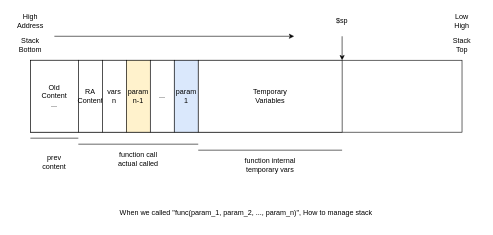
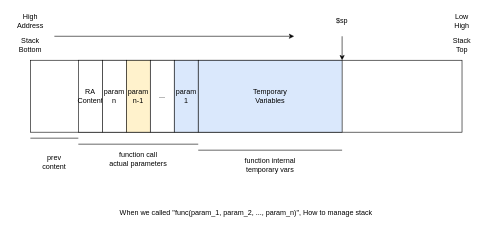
  <mxCell id="0" />
  <mxCell id="1" parent="0" />
  <mxCell id="2" value="When we called &quot;func(param_1, param_2, ..., param_n)&quot;, How to manage stack" style="text;html=1;strokeColor=none;fillColor=none;align=center;verticalAlign=middle;whiteSpace=wrap;rounded=0;" vertex="1" parent="1"><mxGeometry x="185" y="340" width="450" height="30" as="geometry" /></mxCell>
  <mxCell id="3" value="" style="group;shadow=0;" vertex="1" connectable="0" parent="1"><mxGeometry x="20" y="20" width="780" height="270" as="geometry" /></mxCell>
  <mxCell id="4" value="" style="rounded=0;whiteSpace=wrap;html=1;" vertex="1" parent="3"><mxGeometry x="30" y="80" width="720" height="120" as="geometry" /></mxCell>
- <mxCell id="5" value="Old&lt;br&gt;Content&lt;br&gt;..." style="rounded=0;whiteSpace=wrap;html=1;" vertex="1" parent="3"><mxGeometry x="30" y="80" width="80" height="120" as="geometry" /></mxCell>
  <mxCell id="6" value="RA&lt;br&gt;Content" style="rounded=0;whiteSpace=wrap;html=1;" vertex="1" parent="3"><mxGeometry x="110" y="80" width="40" height="120" as="geometry" /></mxCell>
- <mxCell id="7" value="vars&lt;br&gt;n" style="rounded=0;whiteSpace=wrap;html=1;" vertex="1" parent="3"><mxGeometry x="150" y="80" width="40" height="120" as="geometry" /></mxCell>
+ <mxCell id="7" value="param&lt;br&gt;n" style="rounded=0;whiteSpace=wrap;html=1;" vertex="1" parent="3"><mxGeometry x="150" y="80" width="40" height="120" as="geometry" /></mxCell>
  <mxCell id="8" value="Stack&lt;br&gt;Bottom" style="text;html=1;strokeColor=none;fillColor=none;align=center;verticalAlign=middle;whiteSpace=wrap;rounded=0;" vertex="1" parent="3"><mxGeometry y="40" width="60" height="30" as="geometry" /></mxCell>
  <mxCell id="9" value="Stack&lt;br&gt;Top" style="text;html=1;strokeColor=none;fillColor=none;align=center;verticalAlign=middle;whiteSpace=wrap;rounded=0;" vertex="1" parent="3"><mxGeometry x="720" y="40" width="60" height="30" as="geometry" /></mxCell>
  <mxCell id="10" value="High&lt;br&gt;Address" style="text;html=1;strokeColor=none;fillColor=none;align=center;verticalAlign=middle;whiteSpace=wrap;rounded=0;" vertex="1" parent="3"><mxGeometry width="60" height="30" as="geometry" /></mxCell>
  <mxCell id="11" value="Low&lt;br&gt;High" style="text;html=1;strokeColor=none;fillColor=none;align=center;verticalAlign=middle;whiteSpace=wrap;rounded=0;" vertex="1" parent="3"><mxGeometry x="720" width="60" height="30" as="geometry" /></mxCell>
  <mxCell id="12" value="" style="endArrow=classic;html=1;rounded=0;" edge="1" parent="3"><mxGeometry width="50" height="50" relative="1" as="geometry"><mxPoint x="70" y="40" as="sourcePoint" /><mxPoint x="470" y="40" as="targetPoint" /></mxGeometry></mxCell>
  <mxCell id="13" value="param&lt;br&gt;n-1" style="rounded=0;whiteSpace=wrap;html=1;fillColor=#fff2cc;" vertex="1" parent="3"><mxGeometry x="190" y="80" width="40" height="120" as="geometry" /></mxCell>
  <mxCell id="14" value="..." style="rounded=0;whiteSpace=wrap;html=1;" vertex="1" parent="3"><mxGeometry x="230" y="80" width="40" height="120" as="geometry" /></mxCell>
  <mxCell id="15" value="param&lt;br&gt;1" style="rounded=0;whiteSpace=wrap;html=1;fillColor=#dae8fc;" vertex="1" parent="3"><mxGeometry x="270" y="80" width="40" height="120" as="geometry" /></mxCell>
- <mxCell id="16" value="Temporary&lt;br&gt;Variables" style="rounded=0;whiteSpace=wrap;html=1;" vertex="1" parent="3"><mxGeometry x="310" y="80" width="240" height="120" as="geometry" /></mxCell>
+ <mxCell id="16" value="Temporary&lt;br&gt;Variables" style="rounded=0;whiteSpace=wrap;html=1;fillColor=#dae8fc;" vertex="1" parent="3"><mxGeometry x="310" y="80" width="240" height="120" as="geometry" /></mxCell>
  <mxCell id="17" value="" style="endArrow=none;html=1;rounded=0;" edge="1" parent="3"><mxGeometry width="50" height="50" relative="1" as="geometry"><mxPoint x="110" y="220" as="sourcePoint" /><mxPoint x="310" y="220" as="targetPoint" /></mxGeometry></mxCell>
  <mxCell id="18" value="" style="endArrow=none;html=1;rounded=0;" edge="1" parent="3"><mxGeometry width="50" height="50" relative="1" as="geometry"><mxPoint x="310" y="230" as="sourcePoint" /><mxPoint x="550" y="230" as="targetPoint" /></mxGeometry></mxCell>
  <mxCell id="19" value="" style="endArrow=none;html=1;rounded=0;" edge="1" parent="3"><mxGeometry width="50" height="50" relative="1" as="geometry"><mxPoint x="30" y="210" as="sourcePoint" /><mxPoint x="110" y="210" as="targetPoint" /></mxGeometry></mxCell>
  <mxCell id="20" value="prev&lt;br&gt;content" style="text;html=1;strokeColor=none;fillColor=none;align=center;verticalAlign=middle;whiteSpace=wrap;rounded=0;" vertex="1" parent="3"><mxGeometry x="40" y="235" width="60" height="30" as="geometry" /></mxCell>
- <mxCell id="21" value="function call&lt;br&gt;actual called" style="text;html=1;strokeColor=none;fillColor=none;align=center;verticalAlign=middle;whiteSpace=wrap;rounded=0;" vertex="1" parent="3"><mxGeometry x="150" y="230" width="120" height="30" as="geometry" /></mxCell>
+ <mxCell id="21" value="function call&lt;br&gt;actual parameters" style="text;html=1;strokeColor=none;fillColor=none;align=center;verticalAlign=middle;whiteSpace=wrap;rounded=0;" vertex="1" parent="3"><mxGeometry x="150" y="230" width="120" height="30" as="geometry" /></mxCell>
  <mxCell id="22" value="function internal&lt;br&gt;temporary vars" style="text;html=1;strokeColor=none;fillColor=none;align=center;verticalAlign=middle;whiteSpace=wrap;rounded=0;" vertex="1" parent="3"><mxGeometry x="370" y="240" width="120" height="30" as="geometry" /></mxCell>
  <mxCell id="23" value="$sp" style="text;html=1;strokeColor=none;fillColor=none;align=center;verticalAlign=middle;whiteSpace=wrap;rounded=0;shadow=0;glass=0;" vertex="1" parent="3"><mxGeometry x="520" width="60" height="30" as="geometry" /></mxCell>
  <mxCell id="24" value="" style="endArrow=classic;html=1;rounded=0;entryX=1;entryY=0;entryDx=0;entryDy=0;" edge="1" parent="1" target="16"><mxGeometry width="50" height="50" relative="1" as="geometry"><mxPoint x="570" y="60" as="sourcePoint" /><mxPoint x="450" y="230" as="targetPoint" /></mxGeometry></mxCell>
